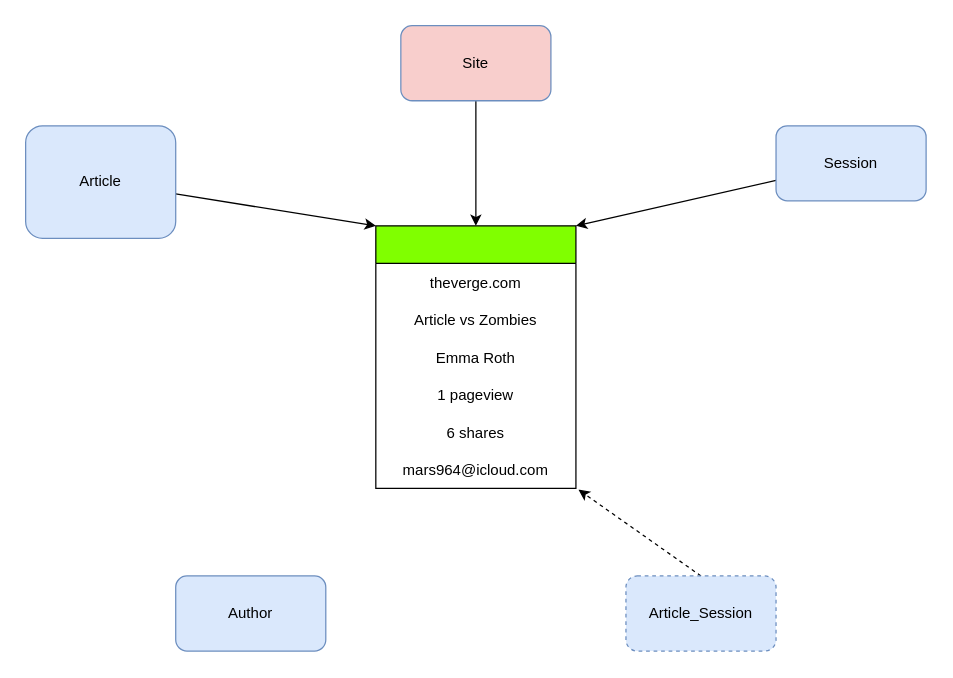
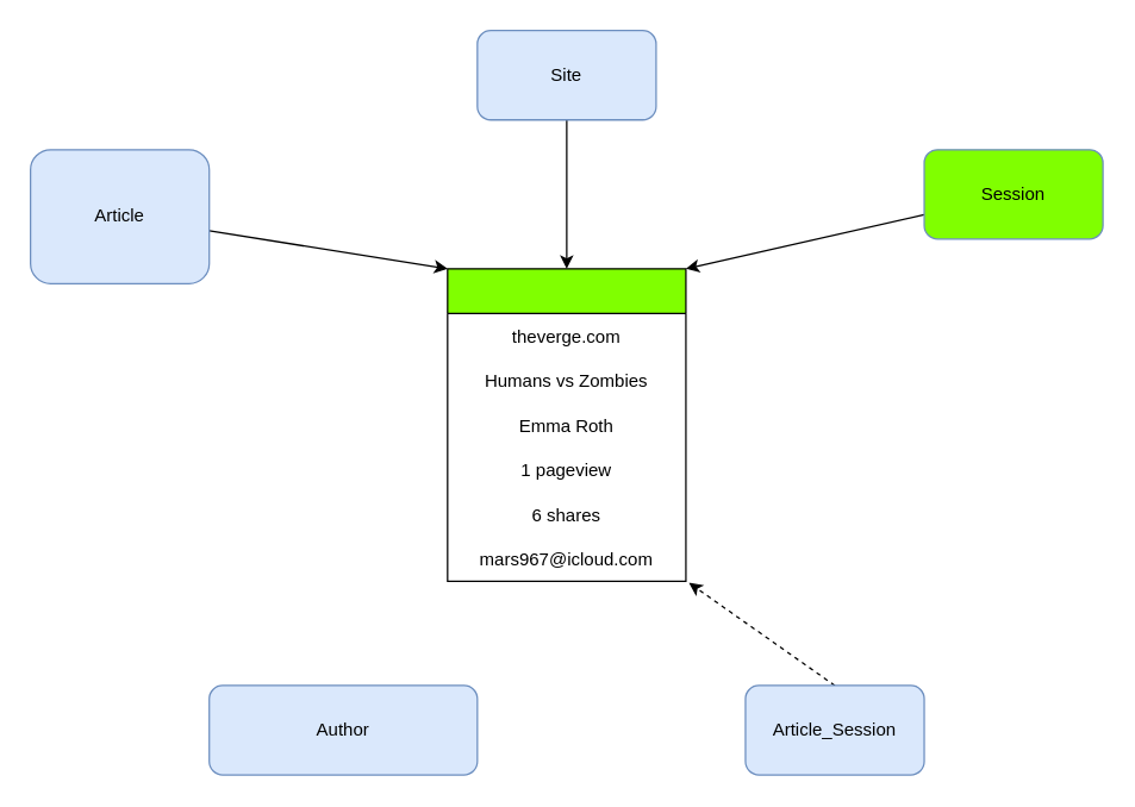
  <mxCell id="0" />
  <mxCell id="1" parent="0" />
  <mxCell id="2" value="" style="swimlane;fontStyle=0;childLayout=stackLayout;horizontal=1;startSize=30;horizontalStack=0;resizeParent=1;resizeParentMax=0;resizeLast=0;collapsible=1;marginBottom=0;fillColor=#80FF00;align=center;" vertex="1" parent="1"><mxGeometry x="300" y="180" width="160" height="210" as="geometry" /></mxCell>
  <mxCell id="3" value="theverge.com" style="text;strokeColor=none;fillColor=none;align=center;verticalAlign=middle;spacingLeft=4;spacingRight=4;overflow=hidden;points=[[0,0.5],[1,0.5]];portConstraint=eastwest;rotatable=0;" vertex="1" parent="2"><mxGeometry y="30" width="160" height="30" as="geometry" /></mxCell>
- <mxCell id="4" value="Article vs Zombies" style="text;strokeColor=none;fillColor=none;align=center;verticalAlign=middle;spacingLeft=4;spacingRight=4;overflow=hidden;points=[[0,0.5],[1,0.5]];portConstraint=eastwest;rotatable=0;" vertex="1" parent="2"><mxGeometry y="60" width="160" height="30" as="geometry" /></mxCell>
+ <mxCell id="4" value="Humans vs Zombies" style="text;strokeColor=none;fillColor=none;align=center;verticalAlign=middle;spacingLeft=4;spacingRight=4;overflow=hidden;points=[[0,0.5],[1,0.5]];portConstraint=eastwest;rotatable=0;" vertex="1" parent="2"><mxGeometry y="60" width="160" height="30" as="geometry" /></mxCell>
  <mxCell id="5" value="Emma Roth" style="text;strokeColor=none;fillColor=none;align=center;verticalAlign=middle;spacingLeft=4;spacingRight=4;overflow=hidden;points=[[0,0.5],[1,0.5]];portConstraint=eastwest;rotatable=0;" vertex="1" parent="2"><mxGeometry y="90" width="160" height="30" as="geometry" /></mxCell>
  <mxCell id="6" value="1 pageview" style="text;strokeColor=none;fillColor=none;align=center;verticalAlign=middle;spacingLeft=4;spacingRight=4;overflow=hidden;points=[[0,0.5],[1,0.5]];portConstraint=eastwest;rotatable=0;" vertex="1" parent="2"><mxGeometry y="120" width="160" height="30" as="geometry" /></mxCell>
  <mxCell id="7" value="6 shares" style="text;strokeColor=none;fillColor=none;align=center;verticalAlign=middle;spacingLeft=4;spacingRight=4;overflow=hidden;points=[[0,0.5],[1,0.5]];portConstraint=eastwest;rotatable=0;" vertex="1" parent="2"><mxGeometry y="150" width="160" height="30" as="geometry" /></mxCell>
- <mxCell id="8" value="mars964@icloud.com" style="text;strokeColor=none;fillColor=none;align=center;verticalAlign=middle;spacingLeft=4;spacingRight=4;overflow=hidden;points=[[0,0.5],[1,0.5]];portConstraint=eastwest;rotatable=0;" vertex="1" parent="2"><mxGeometry y="180" width="160" height="30" as="geometry" /></mxCell>
+ <mxCell id="8" value="mars967@icloud.com" style="text;strokeColor=none;fillColor=none;align=center;verticalAlign=middle;spacingLeft=4;spacingRight=4;overflow=hidden;points=[[0,0.5],[1,0.5]];portConstraint=eastwest;rotatable=0;" vertex="1" parent="2"><mxGeometry y="180" width="160" height="30" as="geometry" /></mxCell>
  <mxCell id="9" style="edgeStyle=none;rounded=0;orthogonalLoop=1;jettySize=auto;html=1;entryX=0;entryY=0;entryDx=0;entryDy=0;" edge="1" parent="1" source="10" target="2"><mxGeometry relative="1" as="geometry" /></mxCell>
  <mxCell id="10" value="Article" style="rounded=1;whiteSpace=wrap;html=1;fillColor=#dae8fc;strokeColor=#6c8ebf;" vertex="1" parent="1"><mxGeometry x="20" y="100" width="120" height="90" as="geometry" /></mxCell>
  <mxCell id="11" style="edgeStyle=none;rounded=0;orthogonalLoop=1;jettySize=auto;html=1;entryX=0.5;entryY=0;entryDx=0;entryDy=0;" edge="1" parent="1" source="12" target="2"><mxGeometry relative="1" as="geometry" /></mxCell>
- <mxCell id="12" value="Site" style="rounded=1;whiteSpace=wrap;html=1;fillColor=#f8cecc;strokeColor=#6c8ebf;" vertex="1" parent="1"><mxGeometry x="320" y="20" width="120" height="60" as="geometry" /></mxCell>
+ <mxCell id="12" value="Site" style="rounded=1;whiteSpace=wrap;html=1;fillColor=#dae8fc;strokeColor=#6c8ebf;" vertex="1" parent="1"><mxGeometry x="320" y="20" width="120" height="60" as="geometry" /></mxCell>
  <mxCell id="13" style="edgeStyle=none;rounded=0;orthogonalLoop=1;jettySize=auto;html=1;entryX=1;entryY=0;entryDx=0;entryDy=0;" edge="1" parent="1" source="14" target="2"><mxGeometry relative="1" as="geometry" /></mxCell>
- <mxCell id="14" value="Session" style="rounded=1;whiteSpace=wrap;html=1;fillColor=#dae8fc;strokeColor=#6c8ebf;" vertex="1" parent="1"><mxGeometry x="620" y="100" width="120" height="60" as="geometry" /></mxCell>
+ <mxCell id="14" value="Session" style="rounded=1;whiteSpace=wrap;html=1;fillColor=#80ff00;strokeColor=#6c8ebf;" vertex="1" parent="1"><mxGeometry x="620" y="100" width="120" height="60" as="geometry" /></mxCell>
  <mxCell id="15" style="edgeStyle=none;rounded=0;orthogonalLoop=1;jettySize=auto;html=1;entryX=1.013;entryY=1.033;entryDx=0;entryDy=0;entryPerimeter=0;exitX=0.5;exitY=0;exitDx=0;exitDy=0;dashed=1;" edge="1" parent="1" source="16" target="8"><mxGeometry relative="1" as="geometry" /></mxCell>
- <mxCell id="16" value="Article_Session" style="rounded=1;whiteSpace=wrap;html=1;fillColor=#dae8fc;strokeColor=#6c8ebf;dashed=1;" vertex="1" parent="1"><mxGeometry x="500" y="460" width="120" height="60" as="geometry" /></mxCell>
- <mxCell id="17" value="Author" style="rounded=1;whiteSpace=wrap;html=1;fillColor=#dae8fc;strokeColor=#6c8ebf;" vertex="1" parent="1"><mxGeometry x="140" y="460" width="120" height="60" as="geometry" /></mxCell>
+ <mxCell id="16" value="Article_Session" style="rounded=1;whiteSpace=wrap;html=1;fillColor=#dae8fc;strokeColor=#6c8ebf;" vertex="1" parent="1"><mxGeometry x="500" y="460" width="120" height="60" as="geometry" /></mxCell>
+ <mxCell id="17" value="Author" style="rounded=1;whiteSpace=wrap;html=1;fillColor=#dae8fc;strokeColor=#6c8ebf;" vertex="1" parent="1"><mxGeometry x="140" y="460" width="180" height="60" as="geometry" /></mxCell>
